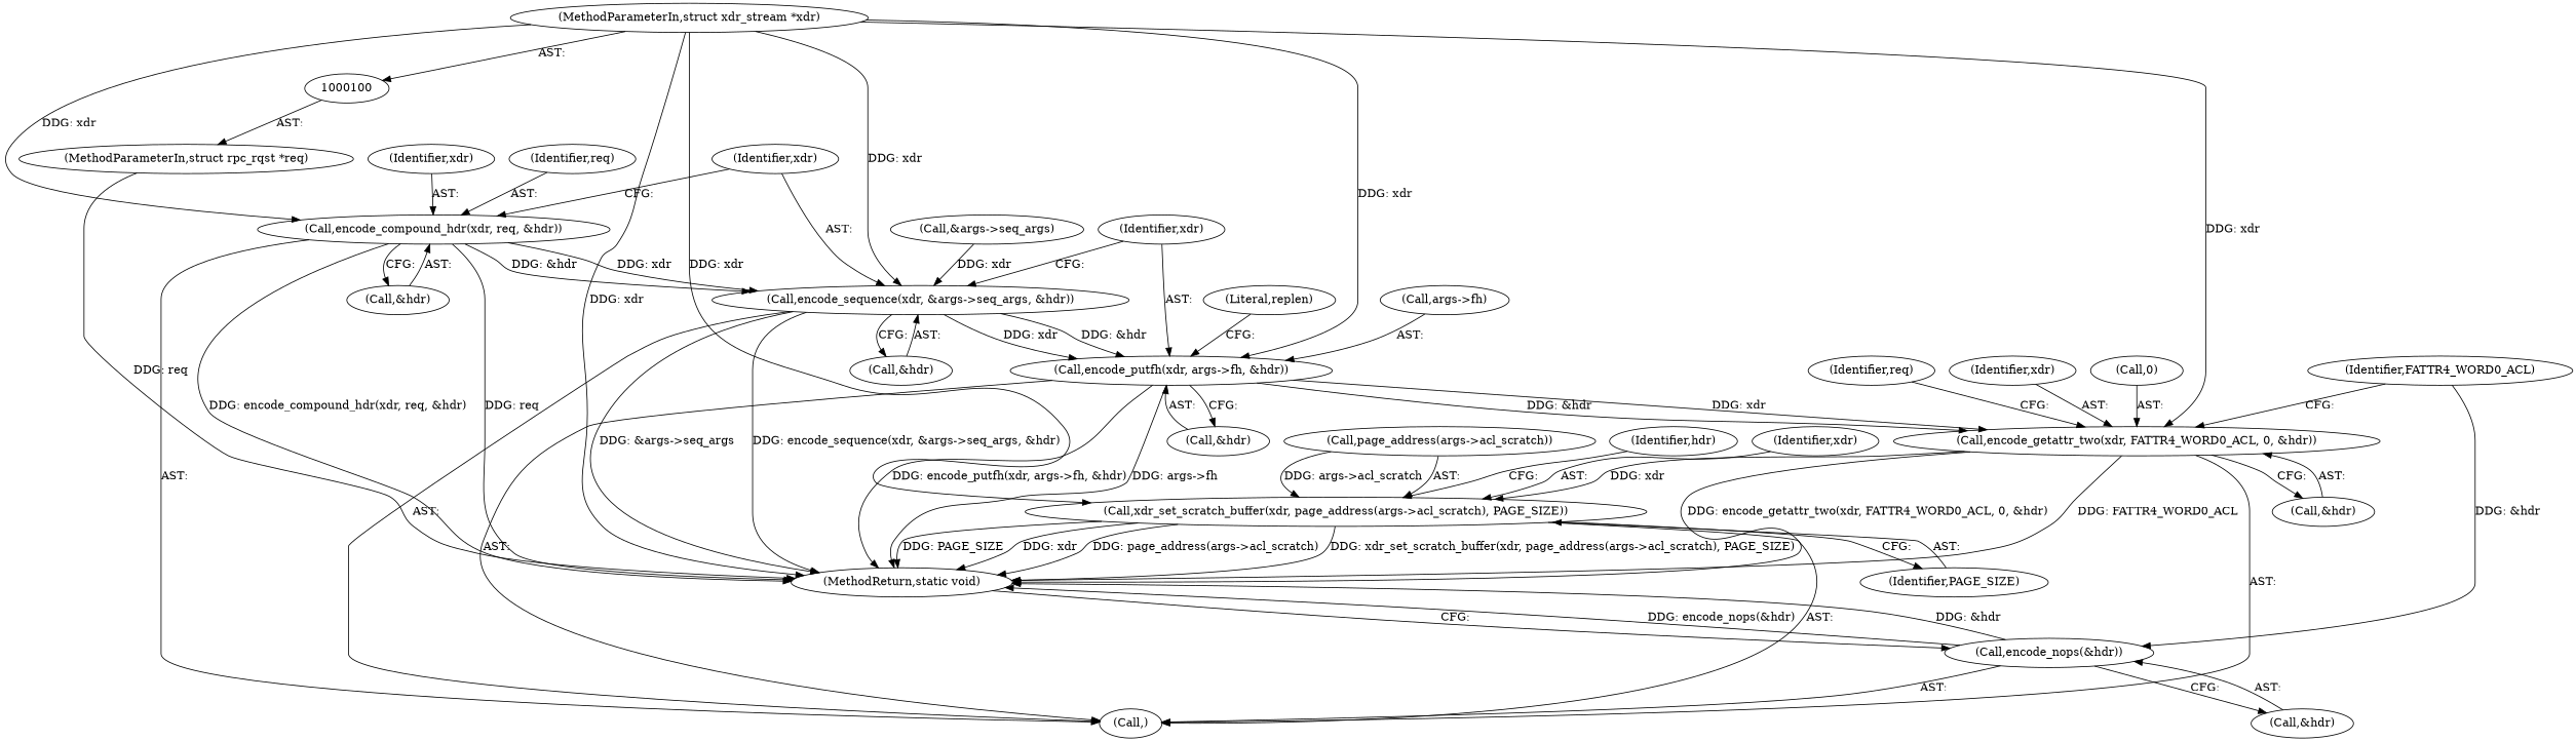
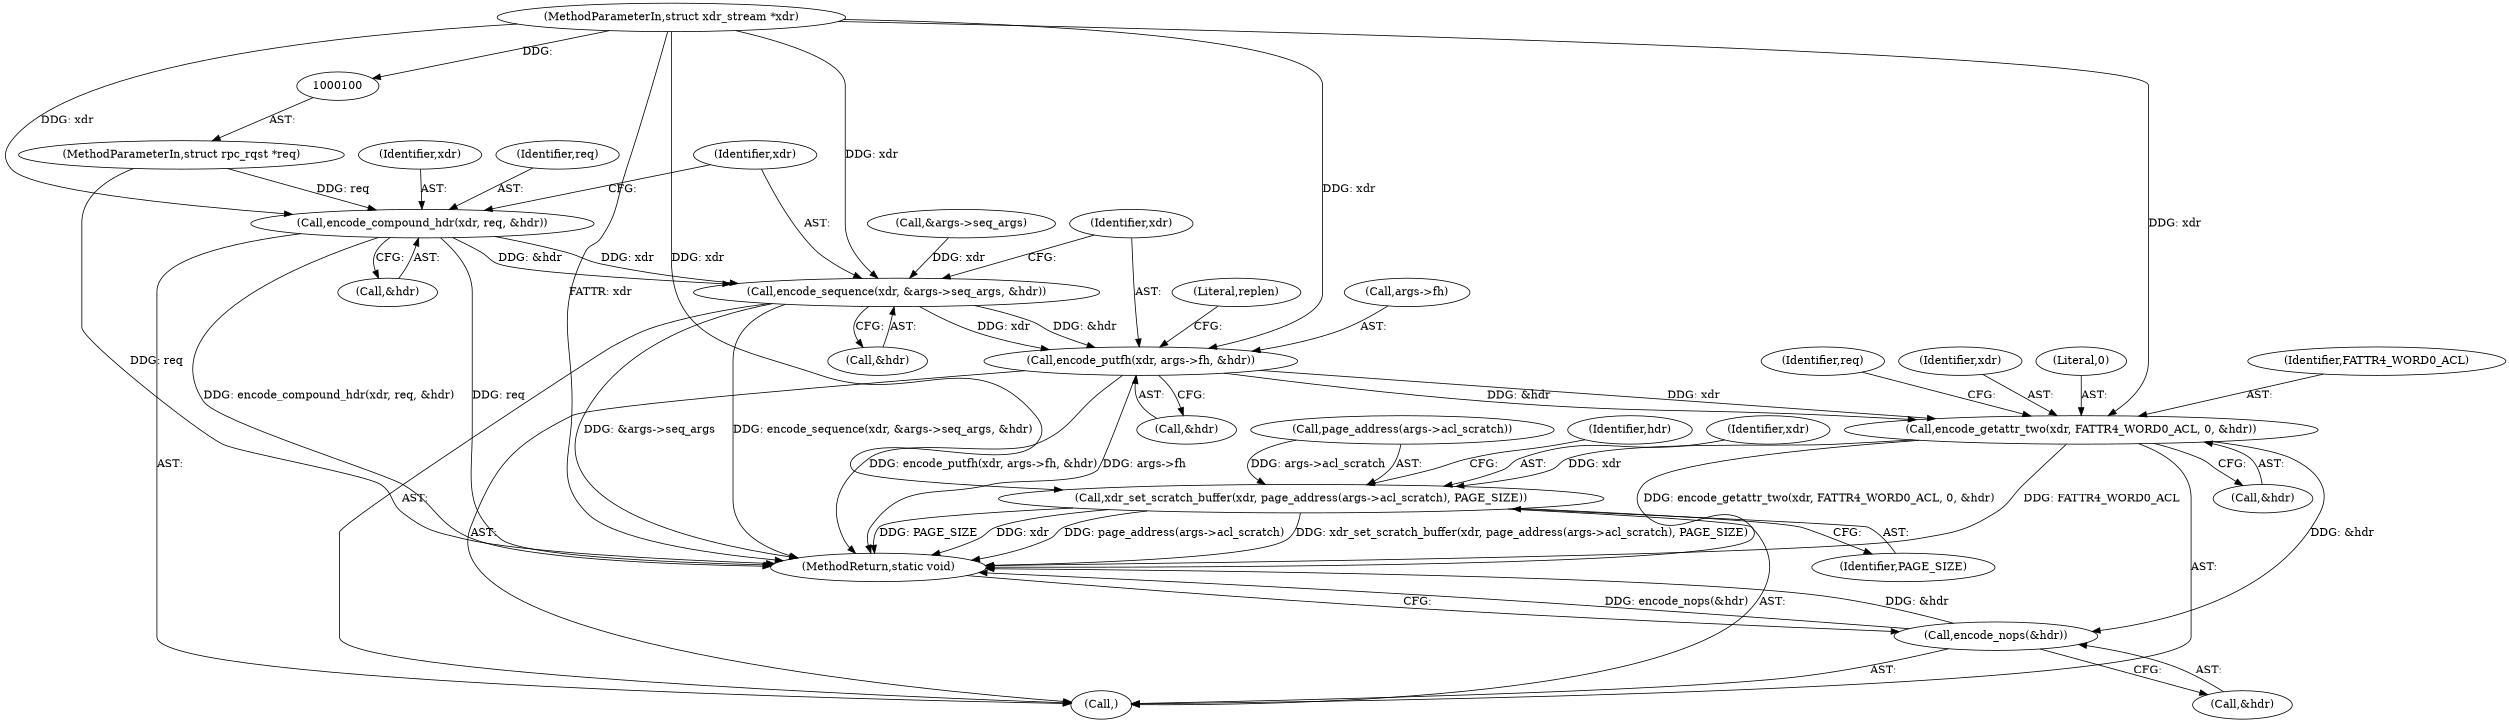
  digraph {
    n1 [label="(Call,encode_compound_hdr(xdr, req, &hdr))"]
    n2 [label="(Call,encode_sequence(xdr, &args->seq_args, &hdr))"]
    n3 [label="(Call,)"]
    n4 [label="(MethodReturn,static void)"]
    n5 [label="(Call,&hdr)"]
    n6 [label="(Call,encode_putfh(xdr, args->fh, &hdr))"]
    n7 [label="(Call,&hdr)"]
    n8 [label="(Call,encode_nops(&hdr))"]
    n9 [label="(MethodParameterIn,struct xdr_stream *xdr)"]
    n10 [label="(Call,encode_getattr_two(xdr, FATTR4_WORD0_ACL, 0, &hdr))"]
    n11 [label="(Call,xdr_set_scratch_buffer(xdr, page_address(args->acl_scratch), PAGE_SIZE))"]
    1000100
    n13 [label="(Call,&hdr)"]
    n14 [label="(Call,&hdr)"]
    n15 [label="(Identifier,PAGE_SIZE)"]
    n16 [label="(MethodParameterIn,struct rpc_rqst *req)"]
    n17 [label="(Call,&hdr)"]
    n18 [label="(Identifier,xdr)"]
    n19 [label="(Identifier,req)"]
    n20 [label="(Identifier,xdr)"]
    n21 [label="(Identifier,xdr)"]
    n22 [label="(Call,args->fh)"]
-   n23 [label="(Call,0)"]
+   n23 [label="(Literal,0)"]
    n24 [label="(Call,&args->seq_args)"]
    n25 [label="(Call,page_address(args->acl_scratch))"]
    n26 [label="(Literal,replen)"]
    n27 [label="(Identifier,FATTR4_WORD0_ACL)"]
    n28 [label="(Identifier,xdr)"]
    n29 [label="(Identifier,xdr)"]
    n30 [label="(Identifier,req)"]
    n31 [label="(Identifier,hdr)"]
    n1 -> n2 [label="DDG: xdr"]
    n1 -> n2 [label="DDG: &hdr"]
    n1 -> n3 [label="AST: "]
    n1 -> n4 [label="DDG: encode_compound_hdr(xdr, req, &hdr)"]
    n1 -> n4 [label="DDG: req"]
    n1 -> n5 [label="CFG: "]
    n2 -> n3 [label="AST: "]
    n2 -> n4 [label="DDG: &args->seq_args"]
    n2 -> n4 [label="DDG: encode_sequence(xdr, &args->seq_args, &hdr)"]
    n2 -> n6 [label="DDG: xdr"]
    n2 -> n6 [label="DDG: &hdr"]
    n2 -> n7 [label="CFG: "]
    n4 -> n8 [label="CFG: "]
    n5 -> n1 [label="AST: "]
    n6 -> n3 [label="AST: "]
    n6 -> n4 [label="DDG: encode_putfh(xdr, args->fh, &hdr)"]
    n6 -> n4 [label="DDG: args->fh"]
    n6 -> n10 [label="DDG: xdr"]
    n6 -> n10 [label="DDG: &hdr"]
    n6 -> n13 [label="CFG: "]
    n7 -> n2 [label="AST: "]
    n8 -> n3 [label="AST: "]
    n8 -> n4 [label="DDG: encode_nops(&hdr)"]
    n8 -> n4 [label="DDG: &hdr"]
    n8 -> n17 [label="CFG: "]
    n9 -> n1 [label="DDG: xdr"]
    n9 -> n2 [label="DDG: xdr"]
-   n9 -> n4 [label="DDG: xdr"]
+   n9 -> n4 [label="FATTR: xdr"]
    n9 -> n6 [label="DDG: xdr"]
    n9 -> n10 [label="DDG: xdr"]
    n9 -> n11 [label="DDG: xdr"]
-   n9 -> 1000100 [label="AST: "]
+   n9 -> 1000100 [label="DDG: "]
    n10 -> n3 [label="AST: "]
    n10 -> n4 [label="DDG: encode_getattr_two(xdr, FATTR4_WORD0_ACL, 0, &hdr)"]
    n10 -> n4 [label="DDG: FATTR4_WORD0_ACL"]
-   n27 -> n8 [label="DDG: &hdr"]
+   n10 -> n8 [label="DDG: &hdr"]
    n10 -> n11 [label="DDG: xdr"]
    n10 -> n14 [label="CFG: "]
    n11 -> n3 [label="AST: "]
    n11 -> n4 [label="DDG: xdr_set_scratch_buffer(xdr, page_address(args->acl_scratch), PAGE_SIZE)"]
    n11 -> n4 [label="DDG: PAGE_SIZE"]
    n11 -> n4 [label="DDG: xdr"]
    n11 -> n4 [label="DDG: page_address(args->acl_scratch)"]
    n11 -> n15 [label="CFG: "]
    1000100 -> n16 [label="AST: "]
    n13 -> n6 [label="AST: "]
    n14 -> n10 [label="AST: "]
    n15 -> n11 [label="AST: "]
+   n16 -> n1 [label="DDG: req"]
    n16 -> n4 [label="DDG: req"]
    n17 -> n8 [label="AST: "]
    n18 -> n10 [label="AST: "]
    n19 -> n1 [label="AST: "]
    n20 -> n2 [label="CFG: "]
    n20 -> n6 [label="AST: "]
    n21 -> n11 [label="AST: "]
    n22 -> n6 [label="AST: "]
    n23 -> n10 [label="AST: "]
    n24 -> n2 [label="DDG: xdr"]
    n25 -> n11 [label="AST: "]
    n25 -> n11 [label="DDG: args->acl_scratch"]
    n26 -> n6 [label="CFG: "]
-   n27 -> n10 [label="CFG: "]
+   n27 -> n10 [label="AST: "]
    n28 -> n1 [label="CFG: "]
    n28 -> n2 [label="AST: "]
    n29 -> n1 [label="AST: "]
    n30 -> n10 [label="CFG: "]
    n31 -> n11 [label="CFG: "]
  }
